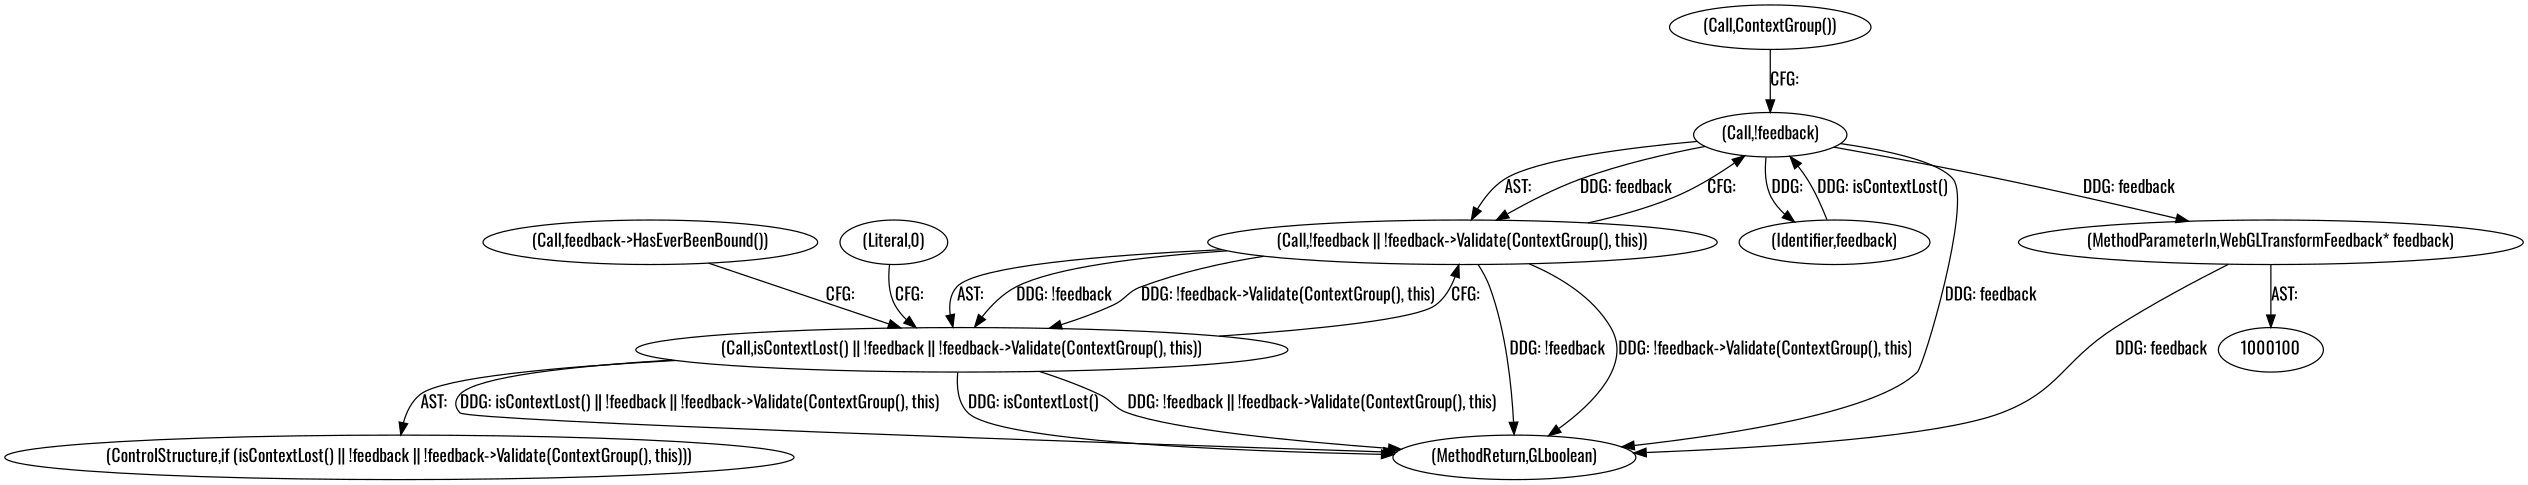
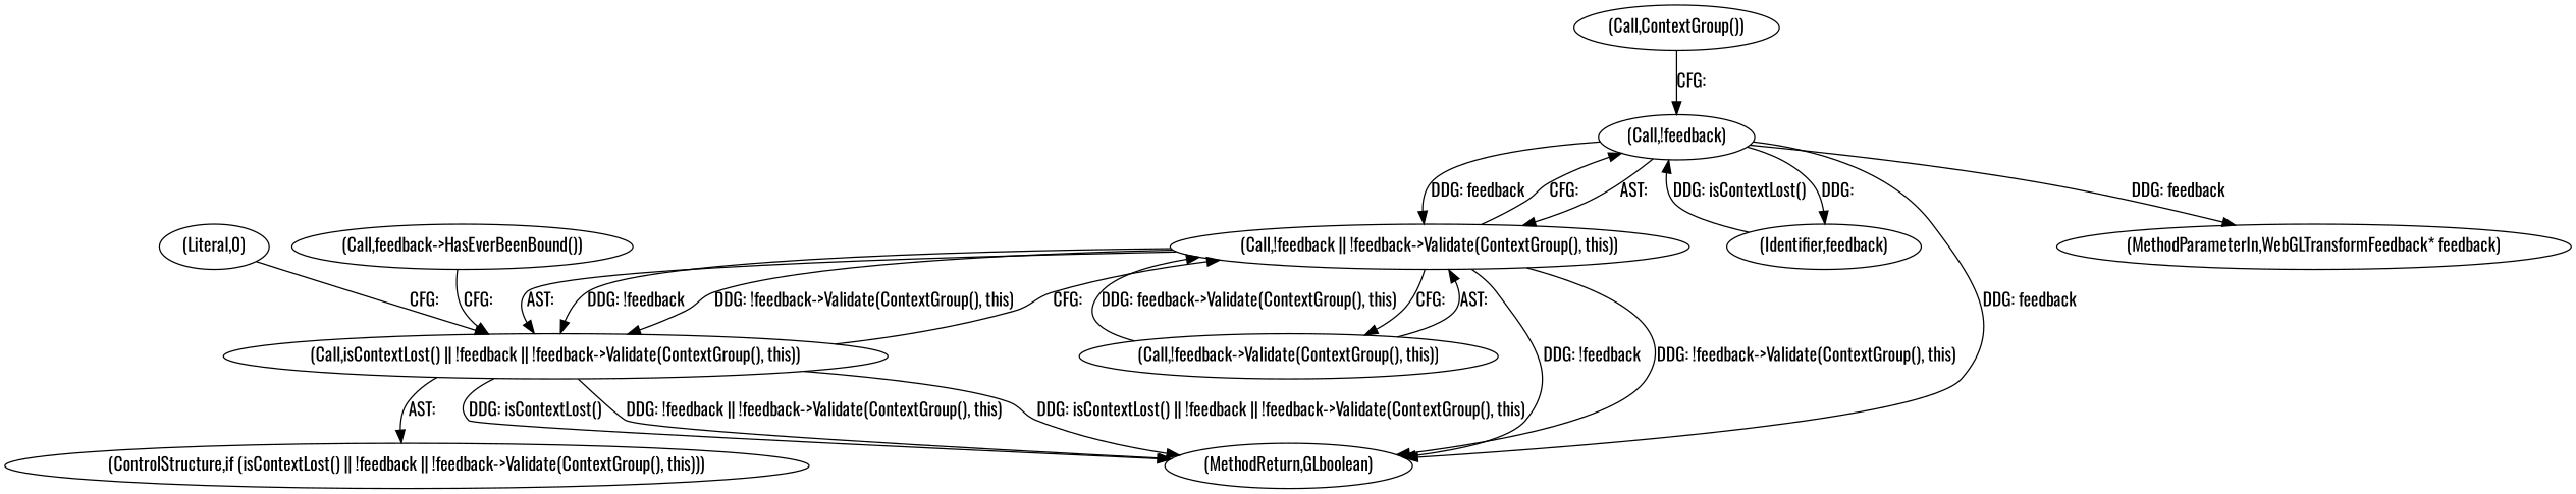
  digraph {
    fontname=Oswald
    node [fontname=Oswald]
    edge [fontname=Oswald]
    n1 [label="(Call,!feedback)"]
    n2 [label="(Call,!feedback || !feedback->Validate(ContextGroup(), this))"]
    n3 [label="(Identifier,feedback)"]
    n4 [label="(MethodReturn,GLboolean)"]
    n5 [label="(MethodParameterIn,WebGLTransformFeedback* feedback)"]
    n6 [label="(Call,isContextLost() || !feedback || !feedback->Validate(ContextGroup(), this))"]
-   1000100
+   n7 [label="(Call,!feedback->Validate(ContextGroup(), this))"]
    n9 [label="(ControlStructure,if (isContextLost() || !feedback || !feedback->Validate(ContextGroup(), this)))"]
    n10 [label="(Call,feedback->HasEverBeenBound())"]
    n11 [label="(Call,ContextGroup())"]
    n12 [label="(Literal,0)"]
    n1 -> n2 [label="AST: "]
    n1 -> n2 [label="DDG: feedback"]
    n1 -> n3 [label="DDG: "]
    n1 -> n4 [label="DDG: feedback"]
    n1 -> n5 [label="DDG: feedback"]
    n2 -> n1 [label="CFG: "]
    n2 -> n4 [label="DDG: !feedback"]
    n2 -> n4 [label="DDG: !feedback->Validate(ContextGroup(), this)"]
    n2 -> n6 [label="AST: "]
    n2 -> n6 [label="DDG: !feedback"]
    n2 -> n6 [label="DDG: !feedback->Validate(ContextGroup(), this)"]
+   n2 -> n7 [label="CFG: "]
    n3 -> n1 [label="DDG: isContextLost()"]
-   n5 -> n4 [label="DDG: feedback"]
-   n5 -> 1000100 [label="AST: "]
    n6 -> n2 [label="CFG: "]
    n6 -> n4 [label="DDG: isContextLost() || !feedback || !feedback->Validate(ContextGroup(), this)"]
    n6 -> n4 [label="DDG: isContextLost()"]
    n6 -> n4 [label="DDG: !feedback || !feedback->Validate(ContextGroup(), this)"]
    n6 -> n9 [label="AST: "]
+   n7 -> n2 [label="AST: "]
+   n7 -> n2 [label="DDG: feedback->Validate(ContextGroup(), this)"]
    n10 -> n6 [label="CFG: "]
    n11 -> n1 [label="CFG: "]
    n12 -> n6 [label="CFG: "]
  }
